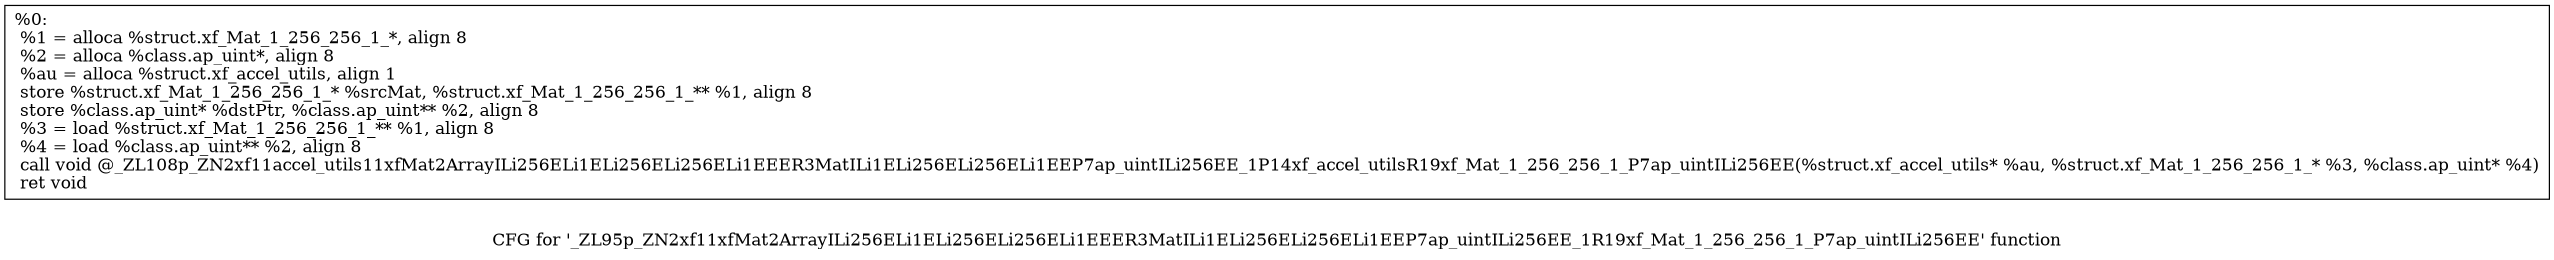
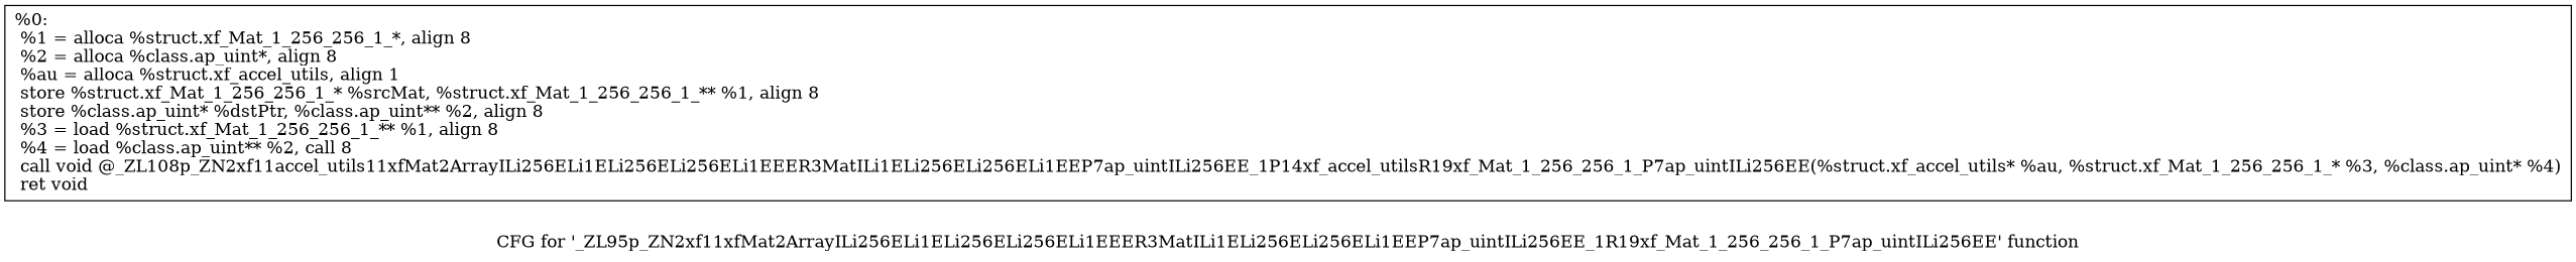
  digraph {
    label="CFG for '_ZL95p_ZN2xf11xfMat2ArrayILi256ELi1ELi256ELi256ELi1EEER3MatILi1ELi256ELi256ELi1EEP7ap_uintILi256EE_1R19xf_Mat_1_256_256_1_P7ap_uintILi256EE' function"
-   n1 [label="{%0:\l  %1 = alloca %struct.xf_Mat_1_256_256_1_*, align 8\l  %2 = alloca %class.ap_uint*, align 8\l  %au = alloca %struct.xf_accel_utils, align 1\l  store %struct.xf_Mat_1_256_256_1_* %srcMat, %struct.xf_Mat_1_256_256_1_** %1, align 8\l  store %class.ap_uint* %dstPtr, %class.ap_uint** %2, align 8\l  %3 = load %struct.xf_Mat_1_256_256_1_** %1, align 8\l  %4 = load %class.ap_uint** %2, align 8\l  call void @_ZL108p_ZN2xf11accel_utils11xfMat2ArrayILi256ELi1ELi256ELi256ELi1EEER3MatILi1ELi256ELi256ELi1EEP7ap_uintILi256EE_1P14xf_accel_utilsR19xf_Mat_1_256_256_1_P7ap_uintILi256EE(%struct.xf_accel_utils* %au, %struct.xf_Mat_1_256_256_1_* %3, %class.ap_uint* %4)\l  ret void\l}" shape=record]
+   n1 [label="{%0:\l  %1 = alloca %struct.xf_Mat_1_256_256_1_*, align 8\l  %2 = alloca %class.ap_uint*, align 8\l  %au = alloca %struct.xf_accel_utils, align 1\l  store %struct.xf_Mat_1_256_256_1_* %srcMat, %struct.xf_Mat_1_256_256_1_** %1, align 8\l  store %class.ap_uint* %dstPtr, %class.ap_uint** %2, align 8\l  %3 = load %struct.xf_Mat_1_256_256_1_** %1, align 8\l  %4 = load %class.ap_uint** %2, call 8\l  call void @_ZL108p_ZN2xf11accel_utils11xfMat2ArrayILi256ELi1ELi256ELi256ELi1EEER3MatILi1ELi256ELi256ELi1EEP7ap_uintILi256EE_1P14xf_accel_utilsR19xf_Mat_1_256_256_1_P7ap_uintILi256EE(%struct.xf_accel_utils* %au, %struct.xf_Mat_1_256_256_1_* %3, %class.ap_uint* %4)\l  ret void\l}" shape=record]
  }
